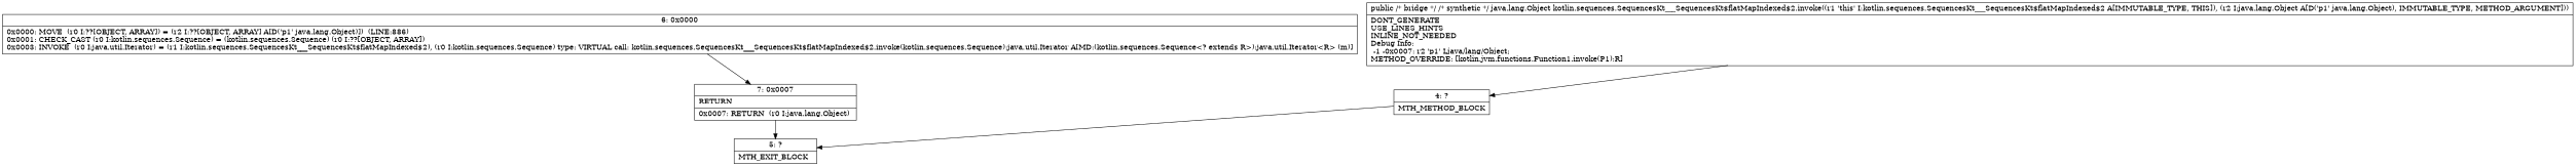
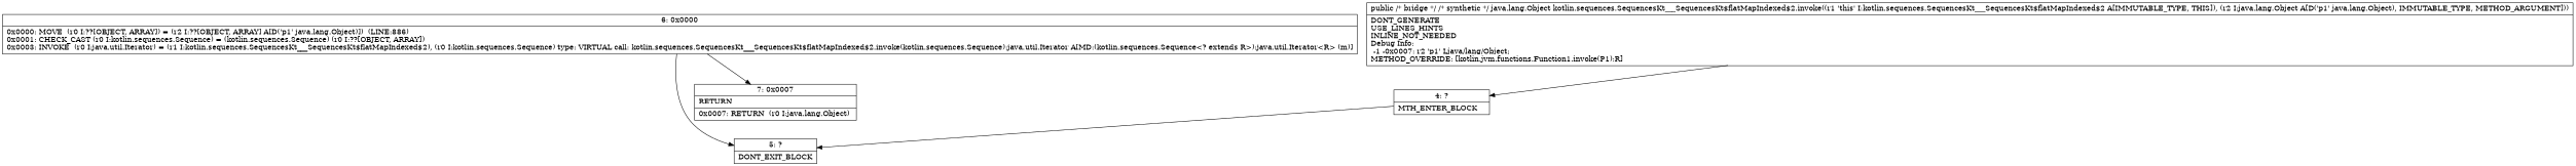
  digraph {
    node [shape=record]
-   n1 [label="{4\:\ ?|MTH_METHOD_BLOCK\l}"]
-   n2 [label="{5\:\ ?|MTH_EXIT_BLOCK\l}"]
+   n1 [label="{4\:\ ?|MTH_ENTER_BLOCK\l}"]
+   n2 [label="{5\:\ ?|DONT_EXIT_BLOCK\l}"]
    n3 [label="{6\:\ 0x0000|0x0000: MOVE  (r0 I:??[OBJECT, ARRAY]) = (r2 I:??[OBJECT, ARRAY] A[D('p1' java.lang.Object)])  (LINE:886)\l0x0001: CHECK_CAST (r0 I:kotlin.sequences.Sequence) = (kotlin.sequences.Sequence) (r0 I:??[OBJECT, ARRAY]) \l0x0003: INVOKE  (r0 I:java.util.Iterator) = (r1 I:kotlin.sequences.SequencesKt___SequencesKt$flatMapIndexed$2), (r0 I:kotlin.sequences.Sequence) type: VIRTUAL call: kotlin.sequences.SequencesKt___SequencesKt$flatMapIndexed$2.invoke(kotlin.sequences.Sequence):java.util.Iterator A[MD:(kotlin.sequences.Sequence\<? extends R\>):java.util.Iterator\<R\> (m)]\l}"]
    n4 [label="{7\:\ 0x0007|RETURN\l|0x0007: RETURN  (r0 I:java.lang.Object) \l}"]
    n5 [label="{public \/* bridge *\/ \/* synthetic *\/ java.lang.Object kotlin.sequences.SequencesKt___SequencesKt$flatMapIndexed$2.invoke((r1 'this' I:kotlin.sequences.SequencesKt___SequencesKt$flatMapIndexed$2 A[IMMUTABLE_TYPE, THIS]), (r2 I:java.lang.Object A[D('p1' java.lang.Object), IMMUTABLE_TYPE, METHOD_ARGUMENT]))  | DONT_GENERATE\lUSE_LINES_HINTS\lINLINE_NOT_NEEDED\lDebug Info:\l  \-1 \-0x0007: r2 'p1' Ljava\/lang\/Object;\lMETHOD_OVERRIDE: [kotlin.jvm.functions.Function1.invoke(P1):R]\l}"]
    n1 -> n2
    n3 -> n4
-   n4 -> n2
+   n3 -> n2
    n5 -> n1
  }
